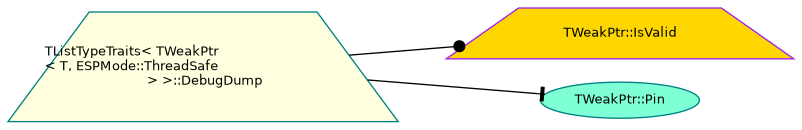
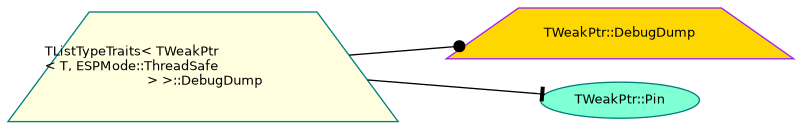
  digraph {
    rankdir=LR
    node [color=teal fontname=Helvetica fontsize=10 shape=trapezium style=filled]
    edge [color=black fontname=Helvetica fontsize=10 labelfontname=Helvetica labelfontsize=10 style=solid]
    n1 [fillcolor=lightyellow fontcolor=black height=0.2 label="TListTypeTraits\< TWeakPtr\l\< T, ESPMode::ThreadSafe\l \> \>::DebugDump" width=0.4]
-   n2 [color=purple fillcolor=gold height=0.2 label="TWeakPtr::IsValid" width=0.4]
+   n2 [color=purple fillcolor=gold height=0.2 label="TWeakPtr::DebugDump" width=0.4]
    n3 [fillcolor=aquamarine height=0.2 label="TWeakPtr::Pin" shape=ellipse width=0.4]
    n1 -> n2 [arrowhead=dot]
    n1 -> n3 [arrowhead=tee]
  }
